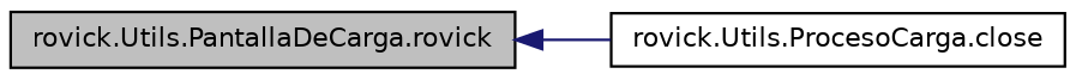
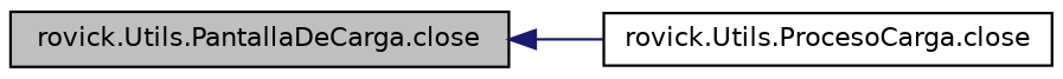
  digraph {
    rankdir=LR
    node [color=black fontname=Helvetica fontsize=10 shape=record style=filled]
-   n1 [fillcolor=grey75 fontcolor=black height=0.2 label="rovick.Utils.PantallaDeCarga.rovick" width=0.4]
+   n1 [fillcolor=grey75 fontcolor=black height=0.2 label="rovick.Utils.PantallaDeCarga.close" width=0.4]
    n2 [fillcolor=white height=0.2 label="rovick.Utils.ProcesoCarga.close" width=0.4]
    n1 -> n2 [color=midnightblue dir=back fontname=Helvetica fontsize=10 labelfontname=Helvetica labelfontsize=10 style=solid]
  }
